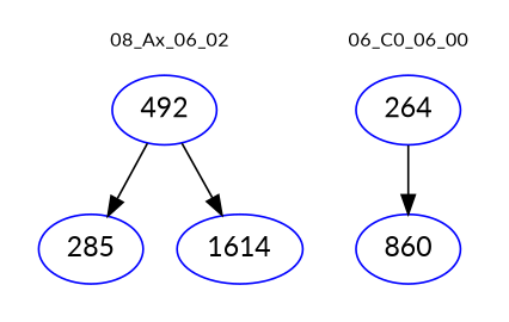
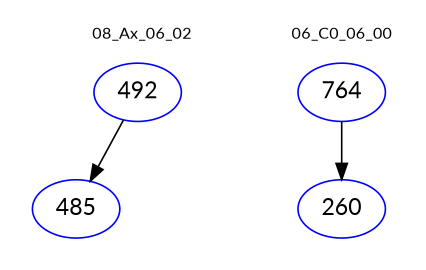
  digraph {
    fontname=Lato
    node [color=blue fontname=Lato]
    edge [color=black fontname=Lato]
    n1 [label=492]
-   n2 [label=285]
-   n3 [label=1614]
-   n4 [label=264]
-   n5 [label=860]
+   n2 [label=485]
+   n4 [label=764]
+   n5 [label=260]
    subgraph cluster_1 {
      color=white
      fontsize=10
      label="08_Ax_06_02"
      n1
      n2
-     n3
    }
    subgraph cluster_2 {
      color=white
      fontsize=10
      label="06_C0_06_00"
      n4
      n5
    }
    n1 -> n2
-   n1 -> n3
    n4 -> n5
  }
